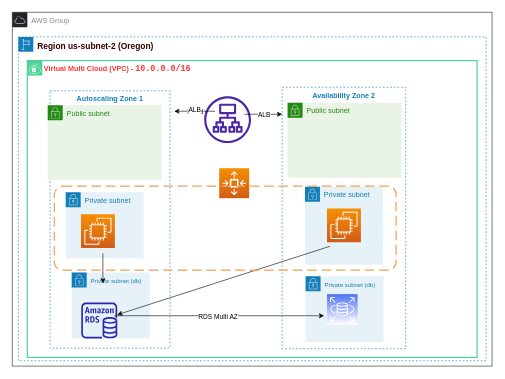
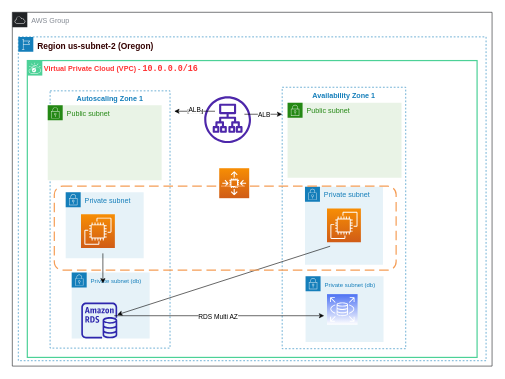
  <mxCell id="0" value="" />
  <mxCell id="1" parent="0" />
  <mxCell id="2" value="&lt;font style=&quot;font-size: 10px;&quot;&gt;Private subnet (db)&lt;/font&gt;" style="points=[[0,0],[0.25,0],[0.5,0],[0.75,0],[1,0],[1,0.25],[1,0.5],[1,0.75],[1,1],[0.75,1],[0.5,1],[0.25,1],[0,1],[0,0.75],[0,0.5],[0,0.25]];outlineConnect=0;gradientColor=none;html=1;whiteSpace=wrap;fontSize=12;fontStyle=0;container=1;pointerEvents=0;collapsible=0;recursiveResize=0;shape=mxgraph.aws4.group;grIcon=mxgraph.aws4.group_security_group;grStroke=0;strokeColor=#147EBA;fillColor=#E6F2F8;verticalAlign=top;align=left;spacingLeft=30;fontColor=#147EBA;dashed=0;" vertex="1" parent="1"><mxGeometry x="509" y="460" width="130" height="110" as="geometry" /></mxCell>
- <mxCell id="3" value="&lt;b style=&quot;&quot;&gt;&lt;font color=&quot;#ff3333&quot;&gt;Virtual Multi Cloud (VPC) -&amp;nbsp;&lt;span style=&quot;background-color: rgb(255, 255, 255); font-family: Consolas, &amp;quot;Courier New&amp;quot;, monospace; font-size: 14px;&quot;&gt;10.0.0.0/16&lt;/span&gt;&lt;/font&gt;&lt;/b&gt;" style="shape=mxgraph.ibm.box;prType=vpc;fontStyle=0;verticalAlign=top;align=left;spacingLeft=32;spacingTop=4;fillColor=none;rounded=0;whiteSpace=wrap;html=1;strokeColor=#4CD197;strokeWidth=2;dashed=0;container=0;spacing=-4;collapsible=0;expand=0;recursiveResize=0;" parent="1" vertex="1"><mxGeometry x="45" y="100.5" width="750" height="495" as="geometry" /></mxCell>
+ <mxCell id="3" value="&lt;b style=&quot;&quot;&gt;&lt;font color=&quot;#ff3333&quot;&gt;Virtual Private Cloud (VPC) -&amp;nbsp;&lt;span style=&quot;background-color: rgb(255, 255, 255); font-family: Consolas, &amp;quot;Courier New&amp;quot;, monospace; font-size: 14px;&quot;&gt;10.0.0.0/16&lt;/span&gt;&lt;/font&gt;&lt;/b&gt;" style="shape=mxgraph.ibm.box;prType=vpc;fontStyle=0;verticalAlign=top;align=left;spacingLeft=32;spacingTop=4;fillColor=none;rounded=0;whiteSpace=wrap;html=1;strokeColor=#4CD197;strokeWidth=2;dashed=0;container=0;spacing=-4;collapsible=0;expand=0;recursiveResize=0;" parent="1" vertex="1"><mxGeometry x="45" y="100.5" width="750" height="495" as="geometry" /></mxCell>
  <mxCell id="4" value="AWS Group" style="sketch=0;outlineConnect=0;gradientColor=none;html=1;whiteSpace=wrap;fontSize=12;fontStyle=0;shape=mxgraph.aws4.group;grIcon=mxgraph.aws4.group_aws_cloud;strokeColor=#212326;fillColor=none;verticalAlign=top;align=left;spacingLeft=30;fontColor=#858B94;dashed=0;" parent="1" vertex="1"><mxGeometry x="20" y="20" width="800" height="590" as="geometry" /></mxCell>
  <mxCell id="5" value="Autoscaling Zone 1" style="fillColor=none;strokeColor=#147EBA;dashed=1;verticalAlign=top;fontStyle=1;fontColor=#147EBA;" parent="1" vertex="1"><mxGeometry x="83" y="151" width="200" height="429" as="geometry" /></mxCell>
  <mxCell id="6" value="&lt;font size=&quot;1&quot; color=&quot;#330000&quot;&gt;&lt;b style=&quot;font-size: 14px;&quot;&gt;Region us-subnet-2 (Oregon)&lt;/b&gt;&lt;/font&gt;" style="points=[[0,0],[0.25,0],[0.5,0],[0.75,0],[1,0],[1,0.25],[1,0.5],[1,0.75],[1,1],[0.75,1],[0.5,1],[0.25,1],[0,1],[0,0.75],[0,0.5],[0,0.25]];outlineConnect=0;gradientColor=none;html=1;whiteSpace=wrap;fontSize=12;fontStyle=0;container=1;pointerEvents=0;collapsible=0;recursiveResize=0;shape=mxgraph.aws4.group;grIcon=mxgraph.aws4.group_region;strokeColor=#147EBA;fillColor=none;verticalAlign=top;align=left;spacingLeft=30;fontColor=#147EBA;dashed=1;" parent="1" vertex="1"><mxGeometry x="30" y="61" width="780" height="540" as="geometry" /></mxCell>
- <mxCell id="7" value="Availability Zone 2" style="fillColor=none;strokeColor=#147EBA;dashed=1;verticalAlign=top;fontStyle=1;fontColor=#147EBA;movable=1;resizable=1;rotatable=1;deletable=1;editable=1;locked=0;connectable=1;" parent="6" vertex="1"><mxGeometry x="440" y="84" width="206" height="436" as="geometry" /></mxCell>
+ <mxCell id="7" value="Availability Zone 1" style="fillColor=none;strokeColor=#147EBA;dashed=1;verticalAlign=top;fontStyle=1;fontColor=#147EBA;movable=1;resizable=1;rotatable=1;deletable=1;editable=1;locked=0;connectable=1;" parent="6" vertex="1"><mxGeometry x="440" y="84" width="206" height="436" as="geometry" /></mxCell>
  <mxCell id="8" value="Public subnet" style="points=[[0,0],[0.25,0],[0.5,0],[0.75,0],[1,0],[1,0.25],[1,0.5],[1,0.75],[1,1],[0.75,1],[0.5,1],[0.25,1],[0,1],[0,0.75],[0,0.5],[0,0.25]];outlineConnect=0;gradientColor=none;html=1;whiteSpace=wrap;fontSize=12;fontStyle=0;container=1;pointerEvents=0;collapsible=0;recursiveResize=0;shape=mxgraph.aws4.group;grIcon=mxgraph.aws4.group_security_group;grStroke=0;strokeColor=#248814;fillColor=#E9F3E6;verticalAlign=top;align=left;spacingLeft=30;fontColor=#248814;dashed=0;" parent="6" vertex="1"><mxGeometry x="449" y="110" width="190" height="125" as="geometry" /></mxCell>
  <mxCell id="9" value="Private subnet" style="points=[[0,0],[0.25,0],[0.5,0],[0.75,0],[1,0],[1,0.25],[1,0.5],[1,0.75],[1,1],[0.75,1],[0.5,1],[0.25,1],[0,1],[0,0.75],[0,0.5],[0,0.25]];outlineConnect=0;gradientColor=none;html=1;whiteSpace=wrap;fontSize=12;fontStyle=0;container=1;pointerEvents=0;collapsible=0;recursiveResize=0;shape=mxgraph.aws4.group;grIcon=mxgraph.aws4.group_security_group;grStroke=0;strokeColor=#147EBA;fillColor=#E6F2F8;verticalAlign=top;align=left;spacingLeft=30;fontColor=#147EBA;dashed=0;" vertex="1" parent="6"><mxGeometry x="478" y="250" width="130" height="130" as="geometry" /></mxCell>
  <mxCell id="10" value="" style="sketch=0;points=[[0,0,0],[0.25,0,0],[0.5,0,0],[0.75,0,0],[1,0,0],[0,1,0],[0.25,1,0],[0.5,1,0],[0.75,1,0],[1,1,0],[0,0.25,0],[0,0.5,0],[0,0.75,0],[1,0.25,0],[1,0.5,0],[1,0.75,0]];outlineConnect=0;fontColor=#232F3E;gradientColor=#F78E04;gradientDirection=north;fillColor=#D05C17;strokeColor=#ffffff;dashed=0;verticalLabelPosition=bottom;verticalAlign=top;align=center;html=1;fontSize=12;fontStyle=0;aspect=fixed;shape=mxgraph.aws4.resourceIcon;resIcon=mxgraph.aws4.ec2;" parent="6" vertex="1"><mxGeometry x="514.75" y="286" width="56.5" height="56.5" as="geometry" /></mxCell>
  <mxCell id="11" value="" style="sketch=0;points=[[0,0,0],[0.25,0,0],[0.5,0,0],[0.75,0,0],[1,0,0],[0,1,0],[0.25,1,0],[0.5,1,0],[0.75,1,0],[1,1,0],[0,0.25,0],[0,0.5,0],[0,0.75,0],[1,0.25,0],[1,0.5,0],[1,0.75,0]];outlineConnect=0;fontColor=#232F3E;gradientColor=#F78E04;gradientDirection=north;fillColor=#D05C17;strokeColor=#ffffff;dashed=0;verticalLabelPosition=bottom;verticalAlign=top;align=center;html=1;fontSize=12;fontStyle=0;aspect=fixed;shape=mxgraph.aws4.resourceIcon;resIcon=mxgraph.aws4.auto_scaling2;" vertex="1" parent="6"><mxGeometry x="335" y="219" width="50" height="50" as="geometry" /></mxCell>
  <mxCell id="12" value="" style="sketch=0;points=[[0,0,0],[0.25,0,0],[0.5,0,0],[0.75,0,0],[1,0,0],[0,1,0],[0.25,1,0],[0.5,1,0],[0.75,1,0],[1,1,0],[0,0.25,0],[0,0.5,0],[0,0.75,0],[1,0.25,0],[1,0.5,0],[1,0.75,0]];outlineConnect=0;fontColor=default;gradientColor=#4D72F3;gradientDirection=north;fillColor=default;strokeColor=#ffffff;dashed=0;verticalLabelPosition=bottom;verticalAlign=top;align=center;html=1;fontSize=12;fontStyle=0;aspect=fixed;shape=mxgraph.aws4.resourceIcon;resIcon=mxgraph.aws4.rds;" vertex="1" parent="6"><mxGeometry x="514.75" y="429" width="51" height="51" as="geometry" /></mxCell>
  <mxCell id="13" value="Public subnet" style="points=[[0,0],[0.25,0],[0.5,0],[0.75,0],[1,0],[1,0.25],[1,0.5],[1,0.75],[1,1],[0.75,1],[0.5,1],[0.25,1],[0,1],[0,0.75],[0,0.5],[0,0.25]];outlineConnect=0;gradientColor=none;html=1;whiteSpace=wrap;fontSize=12;fontStyle=0;container=1;pointerEvents=0;collapsible=0;recursiveResize=0;shape=mxgraph.aws4.group;grIcon=mxgraph.aws4.group_security_group;grStroke=0;strokeColor=#248814;fillColor=#E9F3E6;verticalAlign=top;align=left;spacingLeft=30;fontColor=#248814;dashed=0;" parent="1" vertex="1"><mxGeometry x="79" y="175" width="190" height="125" as="geometry" /></mxCell>
  <mxCell id="14" value="Private subnet" style="points=[[0,0],[0.25,0],[0.5,0],[0.75,0],[1,0],[1,0.25],[1,0.5],[1,0.75],[1,1],[0.75,1],[0.5,1],[0.25,1],[0,1],[0,0.75],[0,0.5],[0,0.25]];outlineConnect=0;gradientColor=none;html=1;whiteSpace=wrap;fontSize=12;fontStyle=0;container=1;pointerEvents=0;collapsible=0;recursiveResize=0;shape=mxgraph.aws4.group;grIcon=mxgraph.aws4.group_security_group;grStroke=0;strokeColor=#147EBA;fillColor=#E6F2F8;verticalAlign=top;align=left;spacingLeft=30;fontColor=#147EBA;dashed=0;" vertex="1" parent="1"><mxGeometry x="109" y="320" width="130" height="110" as="geometry" /></mxCell>
  <mxCell id="15" value="" style="sketch=0;points=[[0,0,0],[0.25,0,0],[0.5,0,0],[0.75,0,0],[1,0,0],[0,1,0],[0.25,1,0],[0.5,1,0],[0.75,1,0],[1,1,0],[0,0.25,0],[0,0.5,0],[0,0.75,0],[1,0.25,0],[1,0.5,0],[1,0.75,0]];outlineConnect=0;fontColor=#232F3E;gradientColor=#F78E04;gradientDirection=north;fillColor=#D05C17;strokeColor=#ffffff;dashed=0;verticalLabelPosition=bottom;verticalAlign=top;align=center;html=1;fontSize=12;fontStyle=0;aspect=fixed;shape=mxgraph.aws4.resourceIcon;resIcon=mxgraph.aws4.ec2;" parent="14" vertex="1"><mxGeometry x="25.5" y="36.75" width="56.5" height="56.5" as="geometry" /></mxCell>
  <mxCell id="16" value="&lt;font style=&quot;font-size: 10px;&quot;&gt;Private subnet (db)&lt;/font&gt;" style="points=[[0,0],[0.25,0],[0.5,0],[0.75,0],[1,0],[1,0.25],[1,0.5],[1,0.75],[1,1],[0.75,1],[0.5,1],[0.25,1],[0,1],[0,0.75],[0,0.5],[0,0.25]];outlineConnect=0;gradientColor=none;html=1;whiteSpace=wrap;fontSize=12;fontStyle=0;container=1;pointerEvents=0;collapsible=0;recursiveResize=0;shape=mxgraph.aws4.group;grIcon=mxgraph.aws4.group_security_group;grStroke=0;strokeColor=#147EBA;fillColor=#E6F2F8;verticalAlign=top;align=left;spacingLeft=30;fontColor=#147EBA;dashed=0;" vertex="1" parent="1"><mxGeometry x="119" y="454" width="130" height="110" as="geometry" /></mxCell>
  <mxCell id="17" value="" style="sketch=0;outlineConnect=0;fontColor=#232F3E;gradientColor=none;fillColor=#2E27AD;strokeColor=none;dashed=0;verticalLabelPosition=bottom;verticalAlign=top;align=center;html=1;fontSize=12;fontStyle=0;aspect=fixed;pointerEvents=1;shape=mxgraph.aws4.rds_instance;" vertex="1" parent="16"><mxGeometry x="16" y="50" width="60" height="60" as="geometry" /></mxCell>
  <mxCell id="18" value="" style="endArrow=classic;html=1;rounded=0;horizontal=0;verticalAlign=bottom;" edge="1" parent="1"><mxGeometry width="50" height="50" relative="1" as="geometry"><mxPoint x="171" y="422" as="sourcePoint" /><mxPoint x="171" y="472" as="targetPoint" /><Array as="points"><mxPoint x="171" y="472" /></Array></mxGeometry></mxCell>
  <mxCell id="19" value="" style="endArrow=classic;html=1;rounded=0;exitX=0.388;exitY=0.608;exitDx=0;exitDy=0;exitPerimeter=0;" edge="1" parent="1" source="7" target="17"><mxGeometry width="50" height="50" relative="1" as="geometry"><mxPoint x="450" y="450" as="sourcePoint" /><mxPoint x="390" y="400" as="targetPoint" /></mxGeometry></mxCell>
  <mxCell id="20" value="" style="rounded=1;arcSize=10;dashed=1;strokeColor=#F59D56;fillColor=none;gradientColor=none;dashPattern=8 4;strokeWidth=2;" vertex="1" parent="1"><mxGeometry x="90" y="310" width="570" height="140" as="geometry" /></mxCell>
  <mxCell id="21" value="" style="endArrow=classic;html=1;rounded=0;" edge="1" parent="1"><mxGeometry relative="1" as="geometry"><mxPoint x="190" y="526" as="sourcePoint" /><mxPoint x="540" y="526" as="targetPoint" /></mxGeometry></mxCell>
  <mxCell id="22" value="Label" style="edgeLabel;resizable=0;html=1;align=center;verticalAlign=middle;" connectable="0" vertex="1" parent="21"><mxGeometry relative="1" as="geometry" /></mxCell>
  <mxCell id="23" value="RDS Multi AZ" style="edgeLabel;html=1;align=center;verticalAlign=middle;resizable=0;points=[];" vertex="1" connectable="0" parent="21"><mxGeometry x="-0.016" y="-1" relative="1" as="geometry"><mxPoint as="offset" /></mxGeometry></mxCell>
  <mxCell id="24" value="" style="sketch=0;outlineConnect=0;fontColor=#232F3E;gradientColor=none;fillColor=#4D27AA;strokeColor=none;dashed=0;verticalLabelPosition=bottom;verticalAlign=top;align=center;html=1;fontSize=12;fontStyle=0;aspect=fixed;pointerEvents=1;shape=mxgraph.aws4.application_load_balancer;" vertex="1" parent="1"><mxGeometry x="340" y="160" width="78" height="78" as="geometry" /></mxCell>
  <mxCell id="25" value="" style="endArrow=classic;html=1;rounded=0;" edge="1" parent="1"><mxGeometry relative="1" as="geometry"><mxPoint x="407" y="190" as="sourcePoint" /><mxPoint x="470" y="190" as="targetPoint" /></mxGeometry></mxCell>
  <mxCell id="26" value="ALB" style="edgeLabel;resizable=0;html=1;align=center;verticalAlign=middle;" connectable="0" vertex="1" parent="25"><mxGeometry relative="1" as="geometry" /></mxCell>
  <mxCell id="27" value="" style="endArrow=classic;html=1;rounded=0;" edge="1" parent="1"><mxGeometry relative="1" as="geometry"><mxPoint x="358" y="185" as="sourcePoint" /><mxPoint x="290" y="185" as="targetPoint" /></mxGeometry></mxCell>
  <mxCell id="28" value="Label" style="edgeLabel;resizable=0;html=1;align=center;verticalAlign=middle;" connectable="0" vertex="1" parent="27"><mxGeometry relative="1" as="geometry" /></mxCell>
  <mxCell id="29" value="ALB" style="edgeLabel;html=1;align=center;verticalAlign=middle;resizable=0;points=[];" vertex="1" connectable="0" parent="27"><mxGeometry x="0.024" y="-3" relative="1" as="geometry"><mxPoint as="offset" /></mxGeometry></mxCell>
